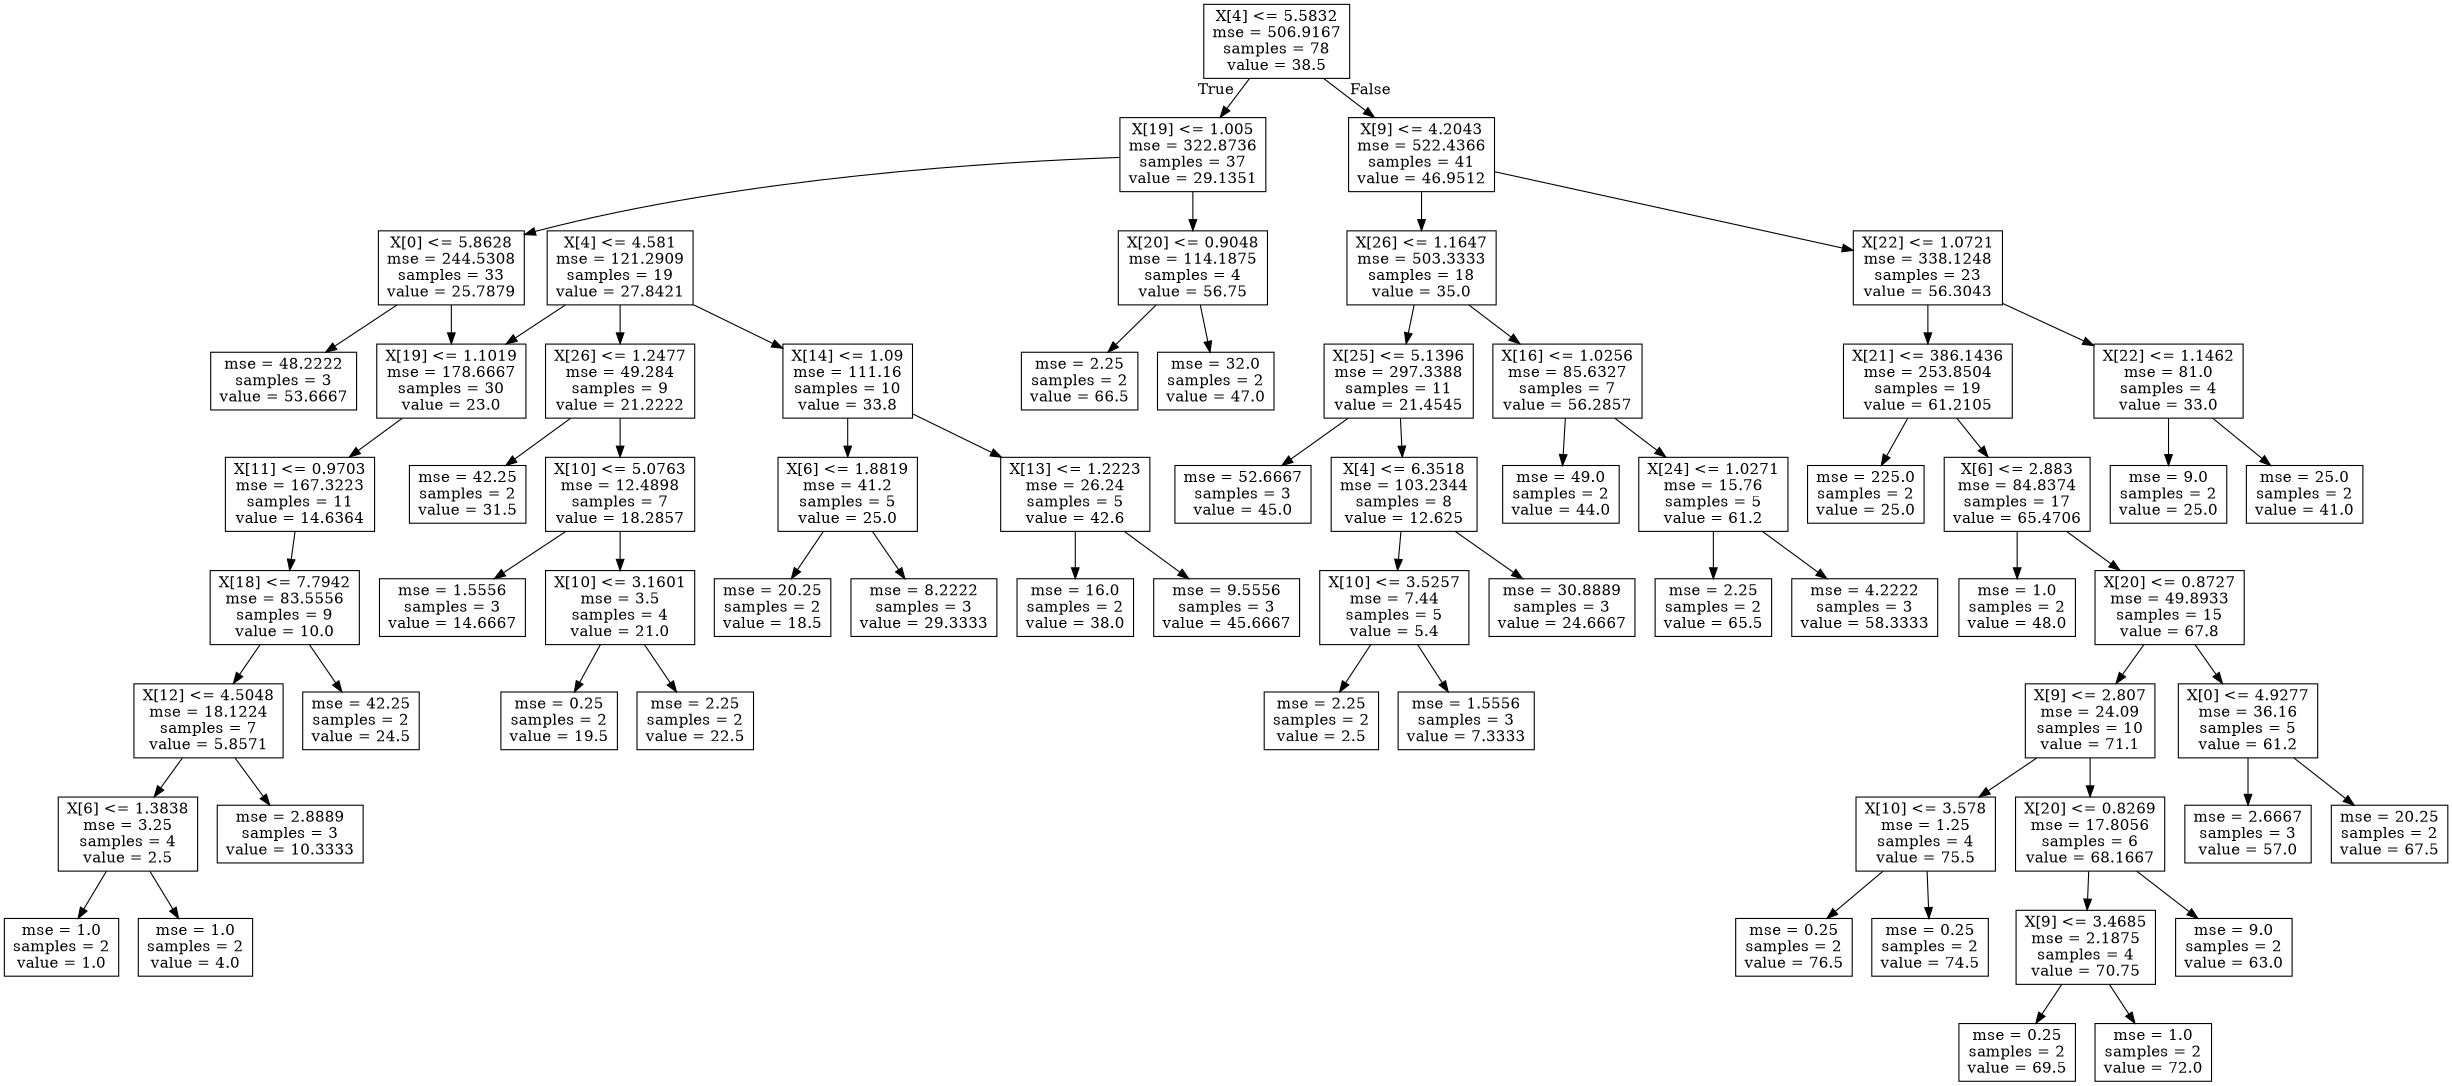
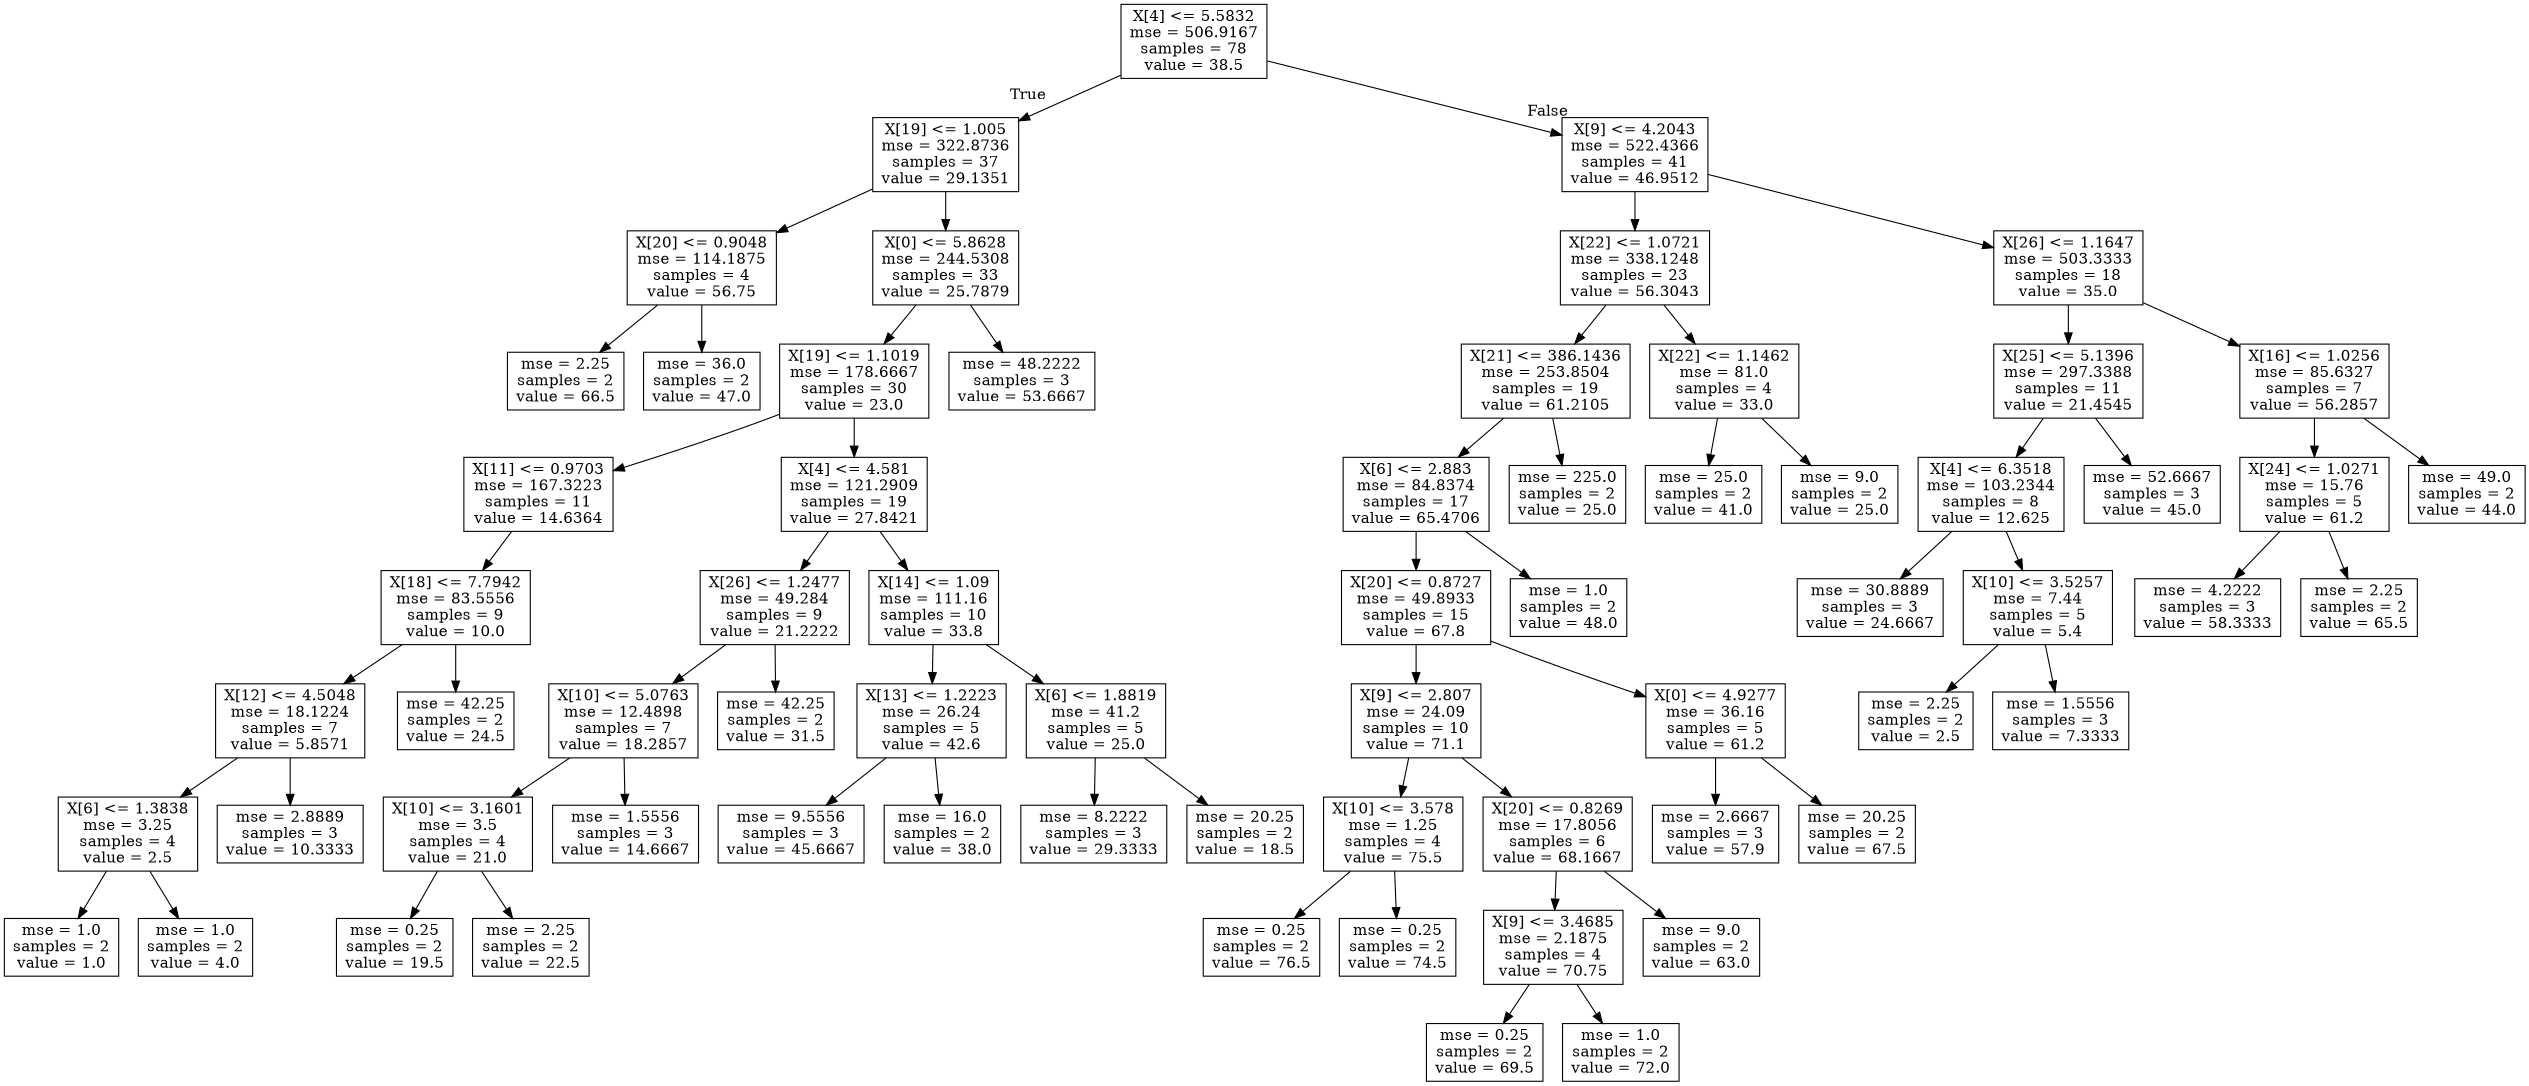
  digraph {
    node [shape=box]
    n1 [label="X[4] <= 5.5832\nmse = 506.9167\nsamples = 78\nvalue = 38.5"]
    n2 [label="X[19] <= 1.005\nmse = 322.8736\nsamples = 37\nvalue = 29.1351"]
    n3 [label="X[9] <= 4.2043\nmse = 522.4366\nsamples = 41\nvalue = 46.9512"]
    n4 [label="X[20] <= 0.9048\nmse = 114.1875\nsamples = 4\nvalue = 56.75"]
    n5 [label="X[0] <= 5.8628\nmse = 244.5308\nsamples = 33\nvalue = 25.7879"]
    n6 [label="X[22] <= 1.0721\nmse = 338.1248\nsamples = 23\nvalue = 56.3043"]
    n7 [label="X[26] <= 1.1647\nmse = 503.3333\nsamples = 18\nvalue = 35.0"]
    n8 [label="mse = 2.25\nsamples = 2\nvalue = 66.5"]
-   n9 [label="mse = 32.0\nsamples = 2\nvalue = 47.0"]
+   n9 [label="mse = 36.0\nsamples = 2\nvalue = 47.0"]
    n10 [label="X[19] <= 1.1019\nmse = 178.6667\nsamples = 30\nvalue = 23.0"]
    n11 [label="mse = 48.2222\nsamples = 3\nvalue = 53.6667"]
    n12 [label="X[11] <= 0.9703\nmse = 167.3223\nsamples = 11\nvalue = 14.6364"]
    n13 [label="X[4] <= 4.581\nmse = 121.2909\nsamples = 19\nvalue = 27.8421"]
    n14 [label="X[18] <= 7.7942\nmse = 83.5556\nsamples = 9\nvalue = 10.0"]
    n15 [label="X[26] <= 1.2477\nmse = 49.284\nsamples = 9\nvalue = 21.2222"]
    n16 [label="X[14] <= 1.09\nmse = 111.16\nsamples = 10\nvalue = 33.8"]
    n17 [label="X[12] <= 4.5048\nmse = 18.1224\nsamples = 7\nvalue = 5.8571"]
    n18 [label="mse = 42.25\nsamples = 2\nvalue = 24.5"]
    n19 [label="X[6] <= 1.3838\nmse = 3.25\nsamples = 4\nvalue = 2.5"]
    n20 [label="mse = 2.8889\nsamples = 3\nvalue = 10.3333"]
    n21 [label="mse = 1.0\nsamples = 2\nvalue = 1.0"]
    n22 [label="mse = 1.0\nsamples = 2\nvalue = 4.0"]
    n23 [label="X[10] <= 5.0763\nmse = 12.4898\nsamples = 7\nvalue = 18.2857"]
    n24 [label="mse = 42.25\nsamples = 2\nvalue = 31.5"]
    n25 [label="X[13] <= 1.2223\nmse = 26.24\nsamples = 5\nvalue = 42.6"]
    n26 [label="X[6] <= 1.8819\nmse = 41.2\nsamples = 5\nvalue = 25.0"]
    n27 [label="X[10] <= 3.1601\nmse = 3.5\nsamples = 4\nvalue = 21.0"]
    n28 [label="mse = 1.5556\nsamples = 3\nvalue = 14.6667"]
    n29 [label="mse = 0.25\nsamples = 2\nvalue = 19.5"]
    n30 [label="mse = 2.25\nsamples = 2\nvalue = 22.5"]
    n31 [label="mse = 9.5556\nsamples = 3\nvalue = 45.6667"]
    n32 [label="mse = 16.0\nsamples = 2\nvalue = 38.0"]
    n33 [label="mse = 8.2222\nsamples = 3\nvalue = 29.3333"]
    n34 [label="mse = 20.25\nsamples = 2\nvalue = 18.5"]
    n35 [label="X[21] <= 386.1436\nmse = 253.8504\nsamples = 19\nvalue = 61.2105"]
    n36 [label="X[22] <= 1.1462\nmse = 81.0\nsamples = 4\nvalue = 33.0"]
    n37 [label="X[25] <= 5.1396\nmse = 297.3388\nsamples = 11\nvalue = 21.4545"]
    n38 [label="X[16] <= 1.0256\nmse = 85.6327\nsamples = 7\nvalue = 56.2857"]
    n39 [label="X[6] <= 2.883\nmse = 84.8374\nsamples = 17\nvalue = 65.4706"]
    n40 [label="mse = 225.0\nsamples = 2\nvalue = 25.0"]
    n41 [label="mse = 25.0\nsamples = 2\nvalue = 41.0"]
    n42 [label="mse = 9.0\nsamples = 2\nvalue = 25.0"]
    n43 [label="X[20] <= 0.8727\nmse = 49.8933\nsamples = 15\nvalue = 67.8"]
    n44 [label="mse = 1.0\nsamples = 2\nvalue = 48.0"]
    n45 [label="X[9] <= 2.807\nmse = 24.09\nsamples = 10\nvalue = 71.1"]
    n46 [label="X[0] <= 4.9277\nmse = 36.16\nsamples = 5\nvalue = 61.2"]
    n47 [label="X[10] <= 3.578\nmse = 1.25\nsamples = 4\nvalue = 75.5"]
    n48 [label="X[20] <= 0.8269\nmse = 17.8056\nsamples = 6\nvalue = 68.1667"]
-   n49 [label="mse = 2.6667\nsamples = 3\nvalue = 57.0"]
+   n49 [label="mse = 2.6667\nsamples = 3\nvalue = 57.9"]
    n50 [label="mse = 20.25\nsamples = 2\nvalue = 67.5"]
    n51 [label="mse = 0.25\nsamples = 2\nvalue = 76.5"]
    n52 [label="mse = 0.25\nsamples = 2\nvalue = 74.5"]
    n53 [label="X[9] <= 3.4685\nmse = 2.1875\nsamples = 4\nvalue = 70.75"]
    n54 [label="mse = 9.0\nsamples = 2\nvalue = 63.0"]
    n55 [label="mse = 0.25\nsamples = 2\nvalue = 69.5"]
    n56 [label="mse = 1.0\nsamples = 2\nvalue = 72.0"]
    n57 [label="X[4] <= 6.3518\nmse = 103.2344\nsamples = 8\nvalue = 12.625"]
    n58 [label="mse = 52.6667\nsamples = 3\nvalue = 45.0"]
    n59 [label="X[24] <= 1.0271\nmse = 15.76\nsamples = 5\nvalue = 61.2"]
    n60 [label="mse = 49.0\nsamples = 2\nvalue = 44.0"]
    n61 [label="mse = 30.8889\nsamples = 3\nvalue = 24.6667"]
    n62 [label="X[10] <= 3.5257\nmse = 7.44\nsamples = 5\nvalue = 5.4"]
    n63 [label="mse = 2.25\nsamples = 2\nvalue = 2.5"]
    n64 [label="mse = 1.5556\nsamples = 3\nvalue = 7.3333"]
    n65 [label="mse = 4.2222\nsamples = 3\nvalue = 58.3333"]
    n66 [label="mse = 2.25\nsamples = 2\nvalue = 65.5"]
    n1 -> n2 [headlabel=True labelangle=45 labeldistance=2.5]
    n1 -> n3 [headlabel=False labelangle=-45 labeldistance=2.5]
    n2 -> n4
    n2 -> n5
    n3 -> n6
    n3 -> n7
    n4 -> n8
    n4 -> n9
    n5 -> n10
    n5 -> n11
    n6 -> n35
    n6 -> n36
    n7 -> n37
    n7 -> n38
    n10 -> n12
-   n13 -> n10
+   n10 -> n13
    n12 -> n14
    n13 -> n15
    n13 -> n16
    n14 -> n17
    n14 -> n18
    n15 -> n23
    n15 -> n24
    n16 -> n25
    n16 -> n26
    n17 -> n19
    n17 -> n20
    n19 -> n21
    n19 -> n22
    n23 -> n27
    n23 -> n28
    n25 -> n31
    n25 -> n32
    n26 -> n33
    n26 -> n34
    n27 -> n29
    n27 -> n30
    n35 -> n39
    n35 -> n40
    n36 -> n41
    n36 -> n42
    n37 -> n57
    n37 -> n58
    n38 -> n59
    n38 -> n60
    n39 -> n43
    n39 -> n44
    n43 -> n45
    n43 -> n46
    n45 -> n47
    n45 -> n48
    n46 -> n49
    n46 -> n50
    n47 -> n51
    n47 -> n52
    n48 -> n53
    n48 -> n54
    n53 -> n55
    n53 -> n56
    n57 -> n61
    n57 -> n62
    n59 -> n65
    n59 -> n66
    n62 -> n63
    n62 -> n64
  }
